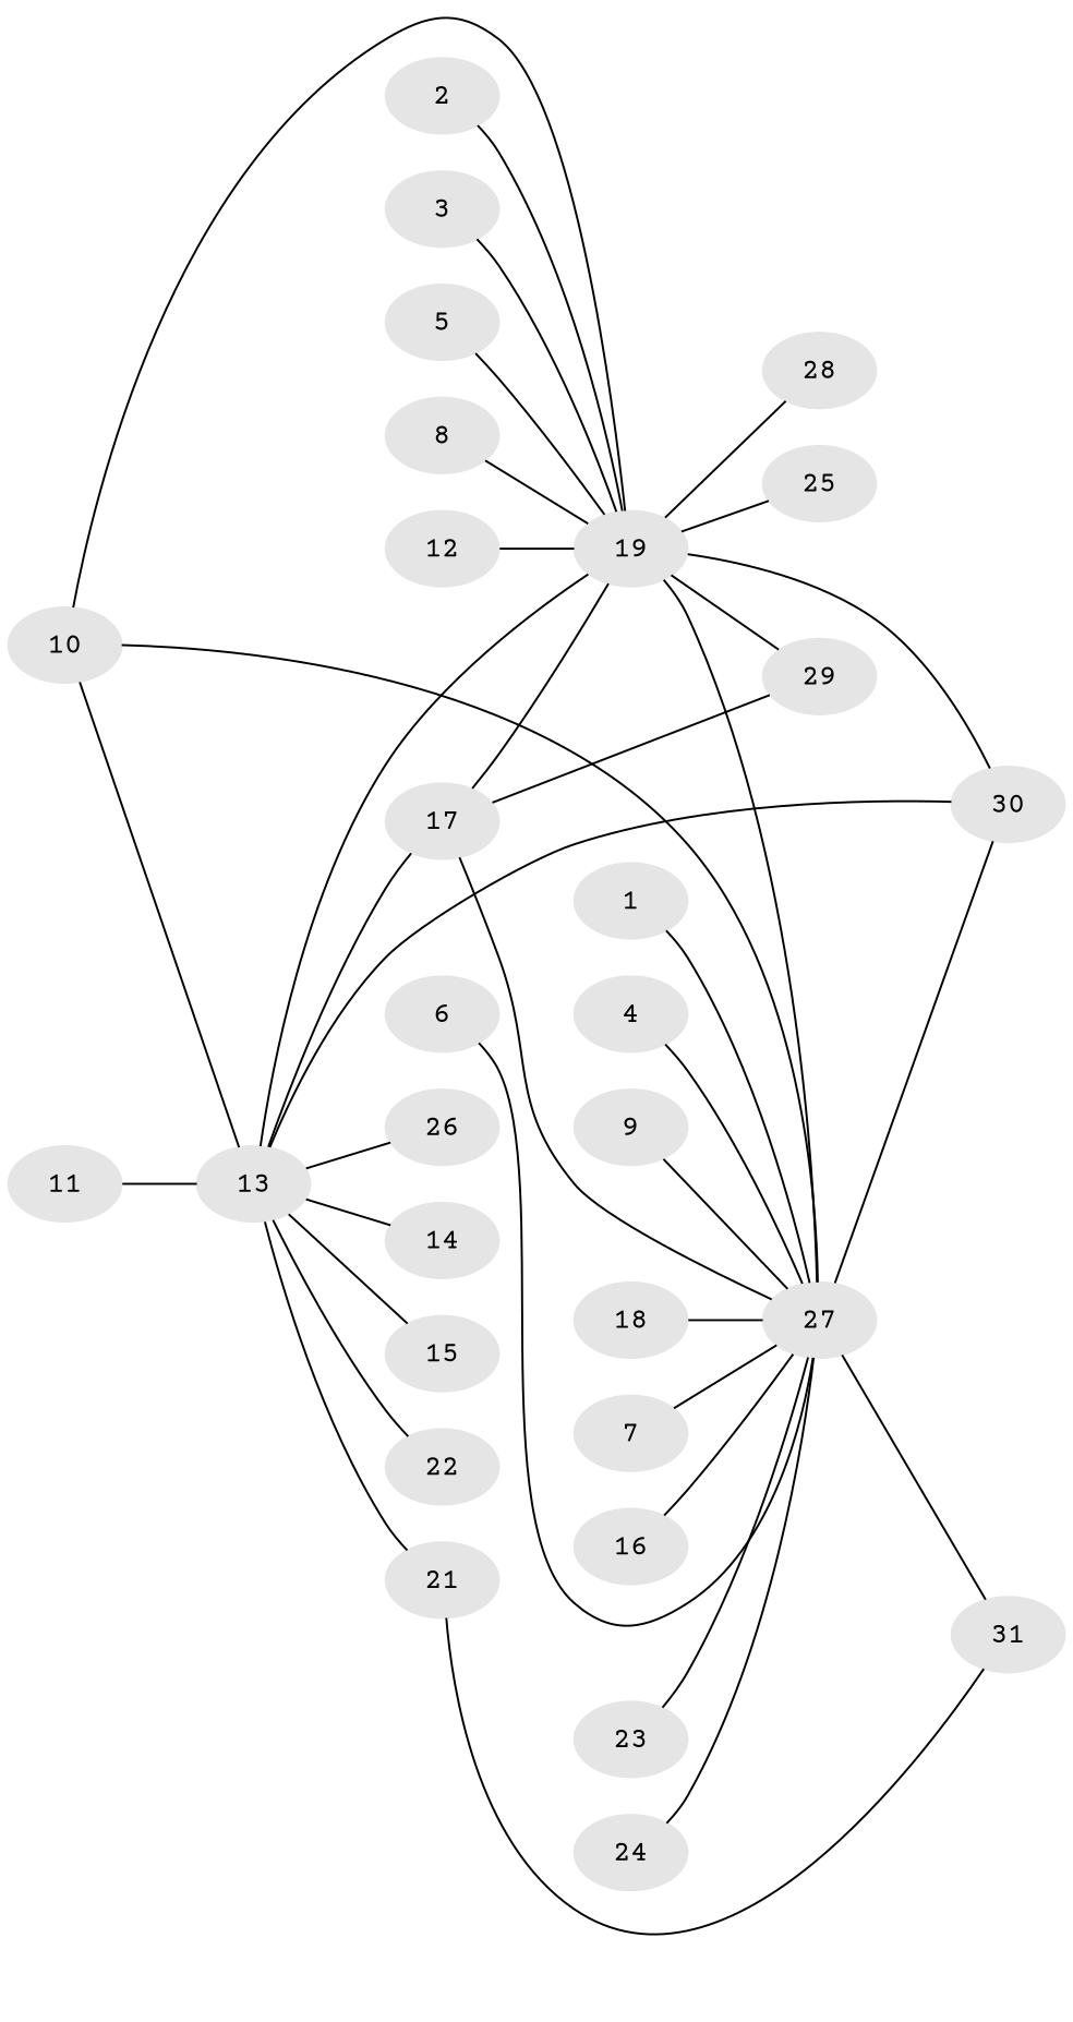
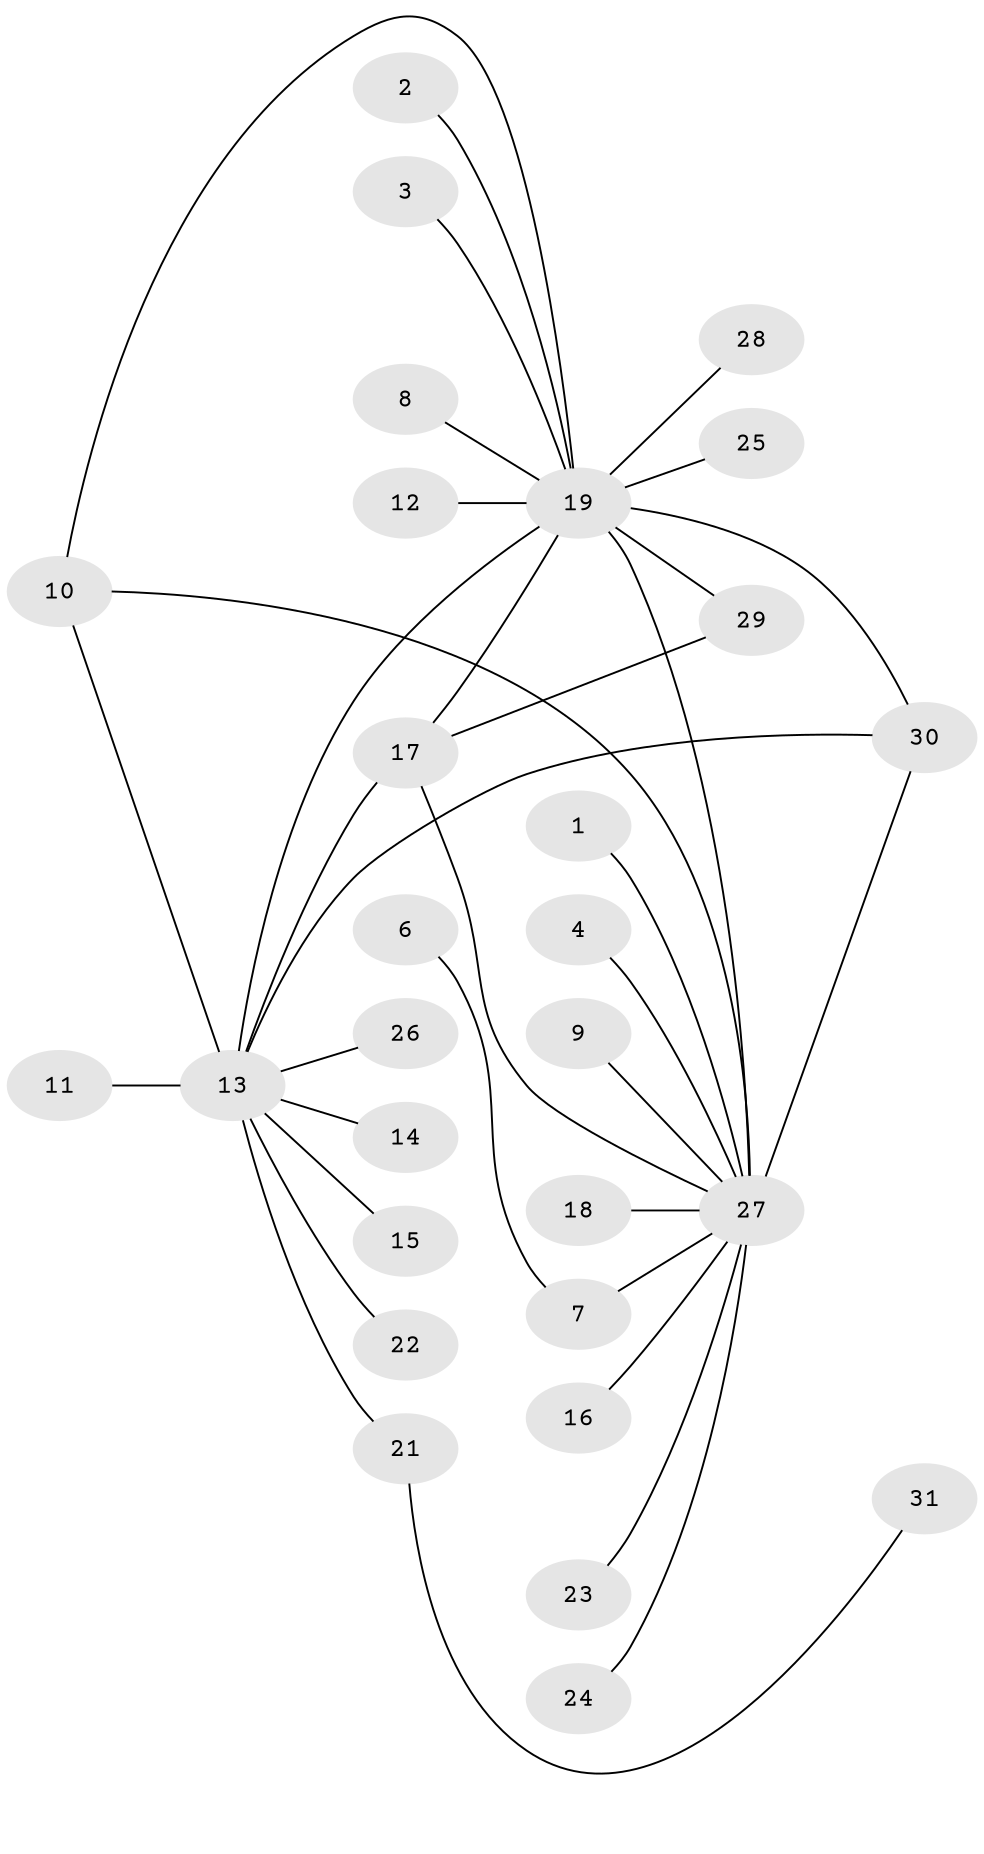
  graph {
    fontname="Courier Prime"
    rankdir=LR
    node [color=gray90 fontname="Courier Prime" style=filled]
    edge [fontname="Courier Prime" weight=1.0]
    1
    27
    30
    31
    2
    19
    29
    25
    28
    3
    4
-   5
    6
    7
    8
    9
    10
    13
    14
    15
    17
    21
    22
    26
    11
    12
    16
    18
    23
    24
    1 -- 27
    27 -- 30
-   27 -- 31
    2 -- 19
    19 -- 27 [weight=2.0]
    19 -- 30
    19 -- 29 [weight=3.0]
    19 -- 25
    19 -- 28
    3 -- 19
    4 -- 27
-   5 -- 19
-   6 -- 27
+   6 -- 7
    7 -- 27
    8 -- 19
    9 -- 27
    10 -- 27
    10 -- 19
    10 -- 13
    13 -- 30
    13 -- 19
    13 -- 14
    13 -- 15
    13 -- 17
    13 -- 21 [weight=2.0]
    13 -- 22
    13 -- 26
    17 -- 27
    17 -- 19
    17 -- 29
    21 -- 31
    11 -- 13
    12 -- 19
    16 -- 27
    18 -- 27 [weight=3.0]
    23 -- 27
    24 -- 27
  }
